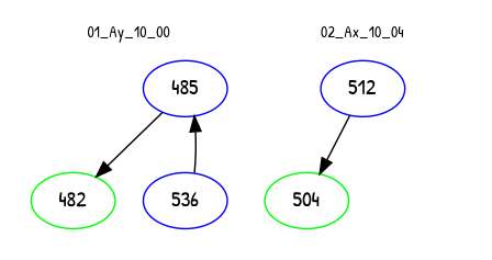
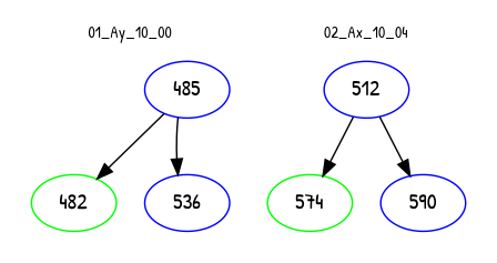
  digraph {
    fontname="Patrick Hand"
    node [color=blue fontname="Patrick Hand"]
    edge [color=black fontname="Patrick Hand"]
    n1 [label=485]
    n2 [color=green label=482]
    n3 [label=536]
    n4 [label=512]
-   n5 [color=green label=504]
+   n5 [color=green label=574]
+   n6 [label=590]
    subgraph cluster_1 {
      color=white
      fontsize=10
      label="01_Ay_10_00"
      n1
      n2
      n3
    }
    subgraph cluster_2 {
      color=white
      fontsize=10
      label="02_Ax_10_04"
      n4
      n5
+     n6
    }
    n1 -> n2
-   n3 -> n1
+   n1 -> n3
    n4 -> n5
+   n4 -> n6
  }
